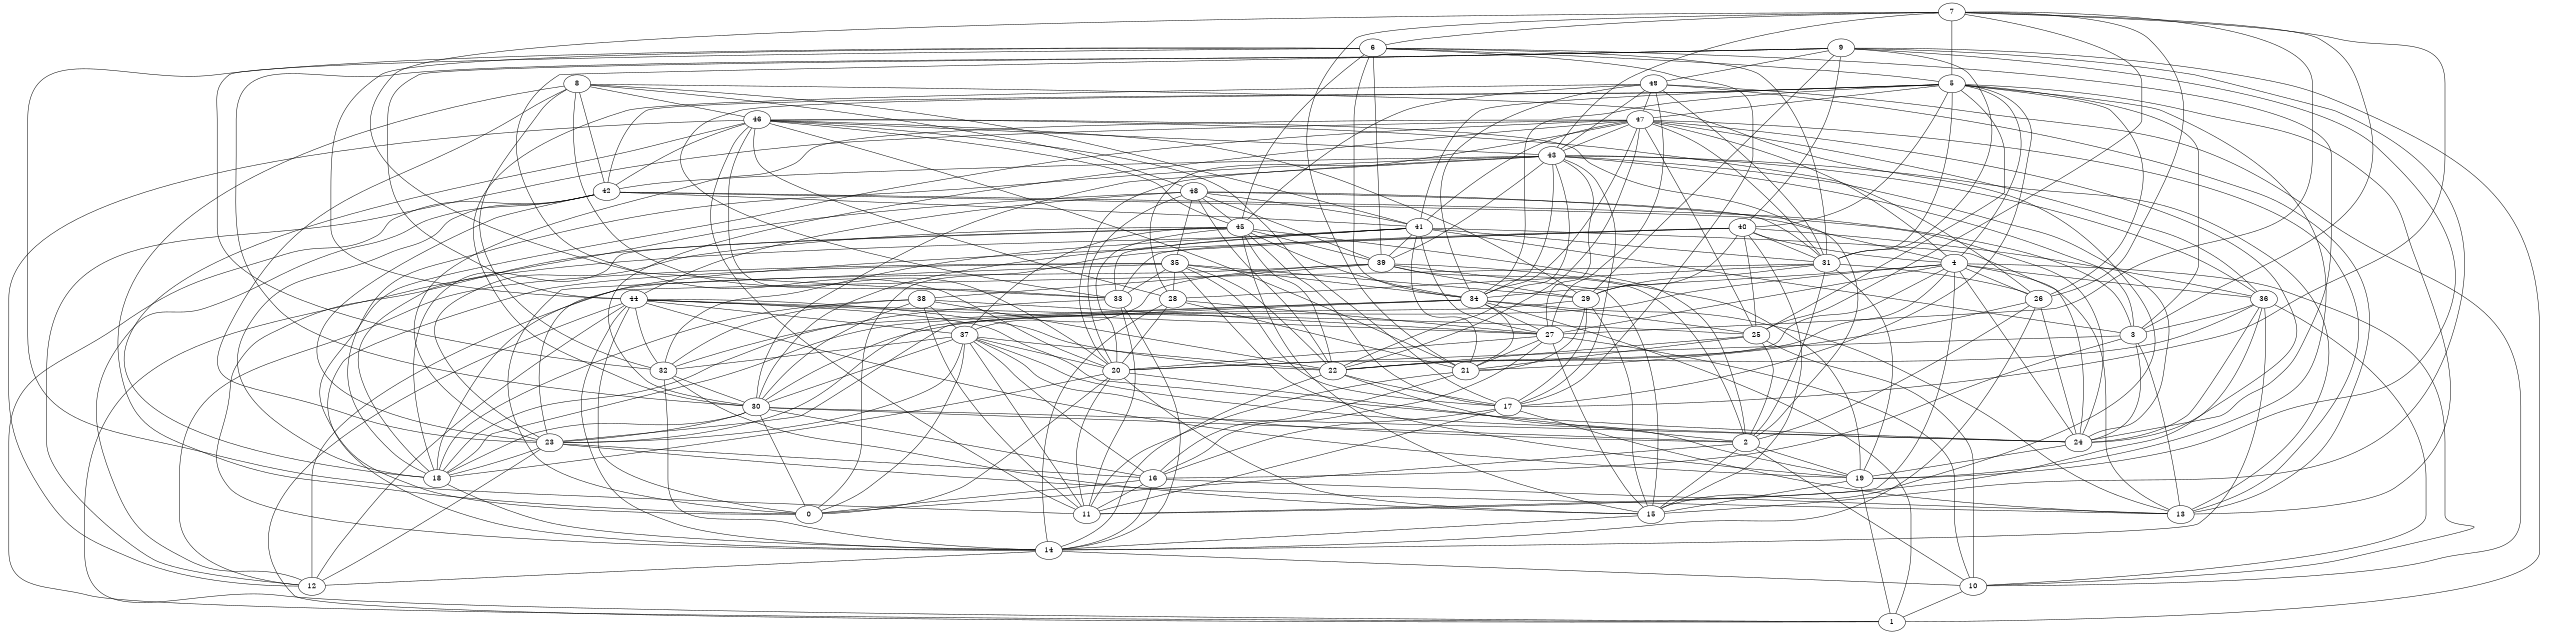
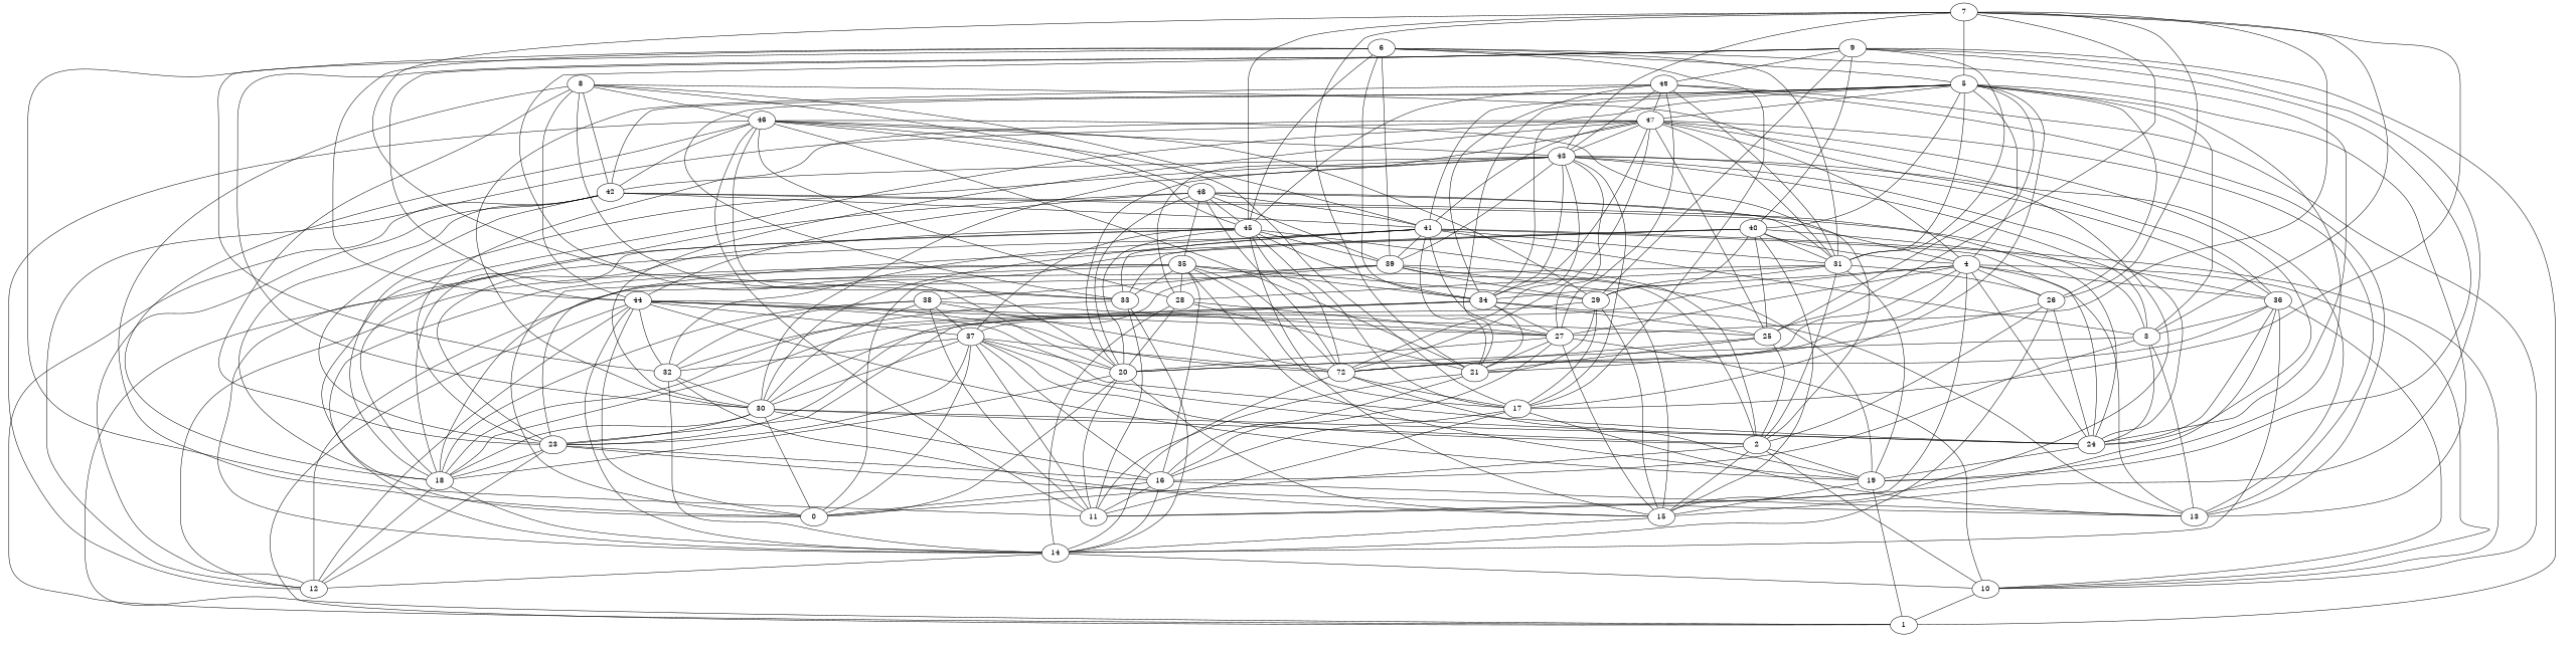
  digraph {
    edge [color=black dir=none]
    16
    0
    13
    14
    11
    10
    12
    47
    28
    4
    30
    25
    24
    34
    23
    43
    41
    31
    36
-   22
+   22 [label=72]
    20
    21
    27
    26
    18
    2
    1
    19
    15
    32
    5
    33
    3
    17
    42
    40
    8
    46
    48
    44
    45
    29
    38
    37
    39
    7
    6
    9
    49
    35
    subgraph sub_1 {
      16
      0
      13
      14
      11
      10
      12
      47
      28
      4
      30
      25
      24
      34
      23
      43
      41
      31
      36
      22
      20
      21
      27
      26
      18
      2
      1
      19
      15
      32
      5
      33
      3
      17
      42
      40
      8
      46
      48
      44
      45
      29
      38
      37
      39
      7
      6
      9
      49
      35
    }
    16 -> 0
    16 -> 13
    16 -> 14
    16 -> 11
    14 -> 10
    14 -> 12
    10 -> 1
    47 -> 0
    47 -> 13
    47 -> 12
    47 -> 28
    47 -> 4
    47 -> 30
    47 -> 25
    47 -> 24
    47 -> 34
    47 -> 23
    47 -> 43
    47 -> 41
    47 -> 31
    47 -> 36
    47 -> 22
    28 -> 14
    28 -> 20
    28 -> 21
    28 -> 27
    4 -> 13
    4 -> 11
    4 -> 10
    4 -> 30
    4 -> 24
    4 -> 34
    4 -> 36
    4 -> 22
    4 -> 20
    4 -> 27
    4 -> 26
    30 -> 16
    30 -> 0
    30 -> 24
    30 -> 23
    30 -> 18
    30 -> 2
    25 -> 22
    25 -> 21
    25 -> 2
    24 -> 19
    34 -> 13
    34 -> 25
    34 -> 23
    34 -> 21
    34 -> 27
    34 -> 18
-   34 -> 1
    34 -> 32
    23 -> 16
    23 -> 13
    23 -> 12
    23 -> 18
    43 -> 13
    43 -> 30
    43 -> 24
    43 -> 34
    43 -> 36
    43 -> 22
    43 -> 20
    43 -> 27
    43 -> 18
    43 -> 3
    43 -> 17
    43 -> 42
    43 -> 39
-   25 -> 10
+   41 -> 10
    41 -> 30
    41 -> 24
    41 -> 31
    41 -> 21
    41 -> 27
    41 -> 1
    41 -> 32
    41 -> 33
    41 -> 3
    41 -> 39
    31 -> 12
    31 -> 28
    31 -> 26
    31 -> 2
    31 -> 19
    31 -> 29
    36 -> 14
    36 -> 11
    36 -> 10
    36 -> 24
    36 -> 22
    36 -> 3
    22 -> 14
    22 -> 19
    22 -> 17
    20 -> 0
    20 -> 11
    20 -> 18
-   20 -> 2
    20 -> 15
    21 -> 16
    21 -> 11
    27 -> 16
    27 -> 10
    27 -> 20
    27 -> 21
    27 -> 15
    26 -> 14
    26 -> 24
    26 -> 21
    26 -> 2
    18 -> 14
+   18 -> 12
    2 -> 0
    2 -> 10
    2 -> 19
    2 -> 15
    19 -> 1
    19 -> 15
    15 -> 14
    32 -> 14
    32 -> 30
    32 -> 15
    5 -> 13
    5 -> 47
    5 -> 4
    5 -> 25
    5 -> 34
    5 -> 41
    5 -> 31
+   5 -> 21
    5 -> 26
    5 -> 19
    5 -> 33
    5 -> 3
    5 -> 17
    5 -> 42
    5 -> 40
    33 -> 14
    33 -> 11
    33 -> 18
    3 -> 16
    3 -> 13
    3 -> 24
    3 -> 20
    17 -> 16
    17 -> 13
    17 -> 11
    42 -> 12
    42 -> 4
    42 -> 23
    42 -> 41
    42 -> 18
    42 -> 1
    42 -> 3
    40 -> 0
    40 -> 4
    40 -> 25
    40 -> 23
    40 -> 31
    40 -> 36
    40 -> 15
    40 -> 33
    40 -> 29
    8 -> 0
    8 -> 23
    8 -> 41
    8 -> 15
    8 -> 33
    8 -> 42
    8 -> 46
    8 -> 48
-   8 -> 32
+   8 -> 44
    46 -> 11
    46 -> 12
    46 -> 28
    46 -> 43
    46 -> 20
    46 -> 21
-   46 -> 26
    46 -> 18
    46 -> 2
    46 -> 17
    46 -> 42
    46 -> 45
    46 -> 29
    48 -> 24
    48 -> 41
    48 -> 31
    48 -> 22
    48 -> 20
    48 -> 18
    48 -> 44
    48 -> 45
    48 -> 39
    48 -> 35
    44 -> 0
    44 -> 14
    44 -> 12
    44 -> 25
    44 -> 24
    44 -> 22
    44 -> 27
    44 -> 1
    44 -> 19
    44 -> 32
    44 -> 37
    45 -> 14
    45 -> 34
    45 -> 23
    45 -> 22
    45 -> 20
    45 -> 18
    45 -> 2
    45 -> 15
    45 -> 17
    45 -> 37
    45 -> 39
    29 -> 23
    29 -> 21
    29 -> 15
    29 -> 17
    38 -> 11
    38 -> 30
    38 -> 22
    38 -> 27
    38 -> 18
    38 -> 32
    38 -> 37
    37 -> 16
    37 -> 0
    37 -> 11
    37 -> 30
    37 -> 24
    37 -> 23
    37 -> 22
    37 -> 20
    37 -> 2
    37 -> 32
    39 -> 18
    39 -> 2
    39 -> 19
    39 -> 15
    39 -> 29
    39 -> 38
    39 -> 37
    7 -> 25
    7 -> 43
    7 -> 21
    7 -> 27
    7 -> 26
    7 -> 5
    7 -> 33
    7 -> 3
    7 -> 17
-   7 -> 6
+   7 -> 45
    6 -> 11
    6 -> 24
    6 -> 34
    6 -> 31
    6 -> 32
    6 -> 5
    6 -> 17
    6 -> 44
    6 -> 45
    6 -> 39
    9 -> 30
    9 -> 31
    9 -> 20
    9 -> 1
    9 -> 19
    9 -> 15
    9 -> 40
    9 -> 44
    9 -> 29
    9 -> 49
    49 -> 13
    49 -> 10
    49 -> 47
    49 -> 30
    49 -> 34
    49 -> 43
    49 -> 31
    49 -> 27
    49 -> 45
+   35 -> 16
    35 -> 0
    35 -> 14
    35 -> 12
    35 -> 28
    35 -> 34
    35 -> 22
    35 -> 19
    35 -> 33
    35 -> 17
    35 -> 29
  }
